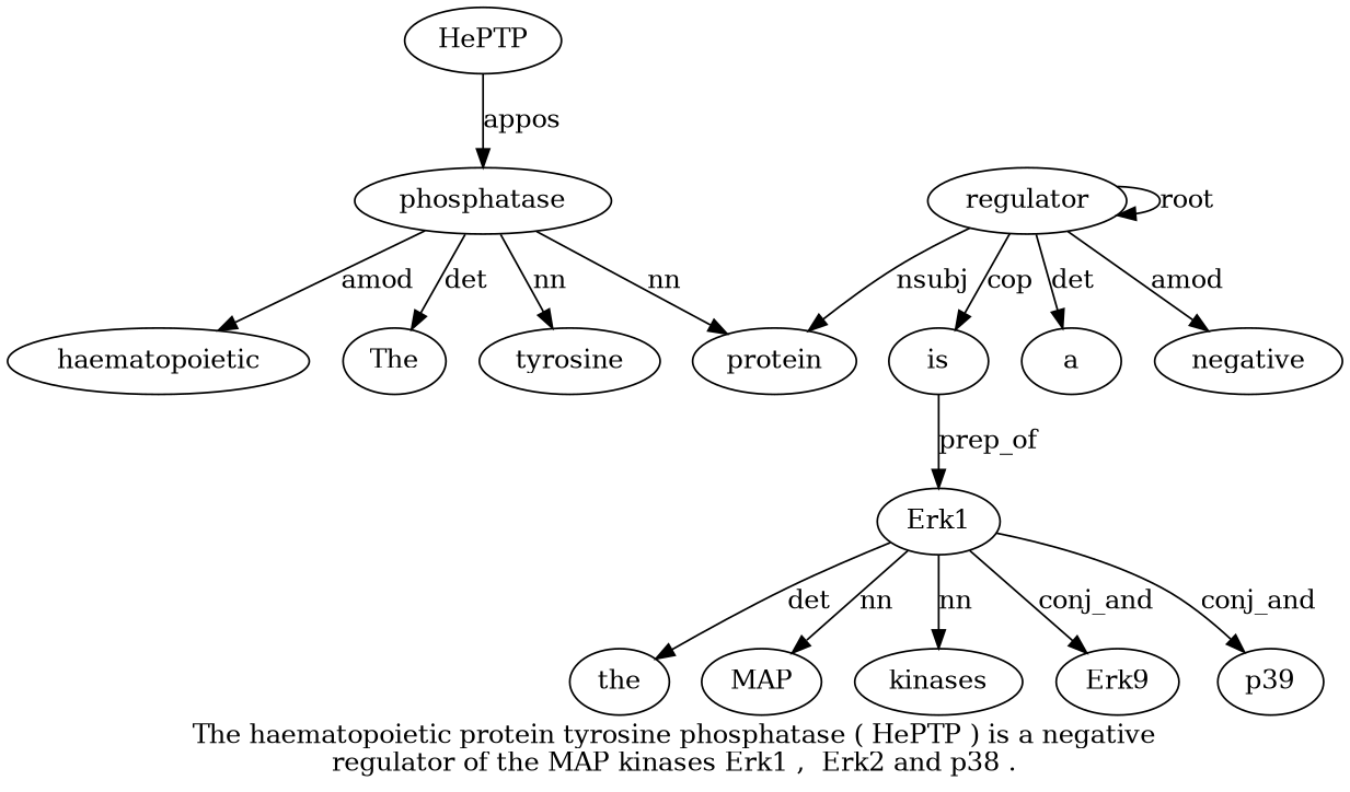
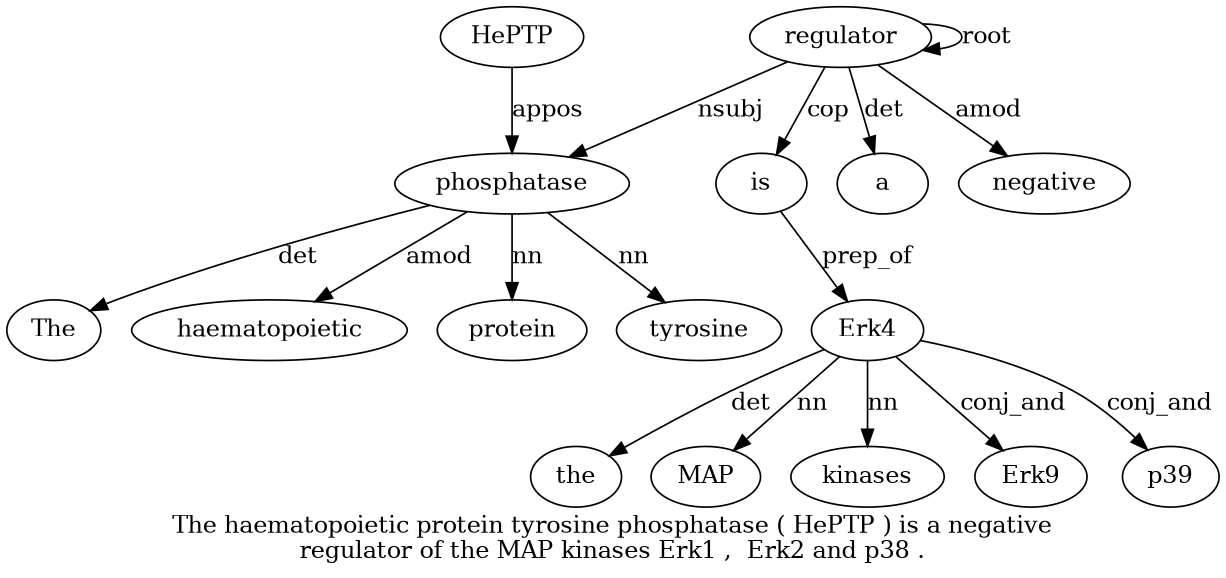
  digraph {
    label="The haematopoietic protein tyrosine phosphatase ( HePTP ) is a negative\nregulator of the MAP kinases Erk1 ,  Erk2 and p38 ."
    node [fillcolor=white style=filled]
    n1 [label=phosphatase]
    n2 [label=The]
    n3 [label=haematopoietic]
    n4 [label=protein]
    n5 [label=tyrosine]
    n6 [label=HePTP]
    n7 [label=regulator]
    n8 [label=is]
    n9 [label=a]
    n10 [label=negative]
-   n11 [label=Erk1]
+   n11 [label=Erk4]
    n12 [label=the]
    n13 [label=MAP]
    n14 [label=kinases]
    n15 [label=Erk9]
    n16 [label=p39]
    n1 -> n2 [label=det]
    n1 -> n3 [label=amod]
    n1 -> n4 [label=nn]
    n1 -> n5 [label=nn]
    n6 -> n1 [label=appos]
-   n7 -> n4 [label=nsubj]
+   n7 -> n1 [label=nsubj]
    n7 -> n7 [label=root]
    n7 -> n8 [label=cop]
    n7 -> n9 [label=det]
    n7 -> n10 [label=amod]
    n8 -> n11 [label=prep_of]
    n11 -> n12 [label=det]
    n11 -> n13 [label=nn]
    n11 -> n14 [label=nn]
    n11 -> n15 [label=conj_and]
    n11 -> n16 [label=conj_and]
  }
